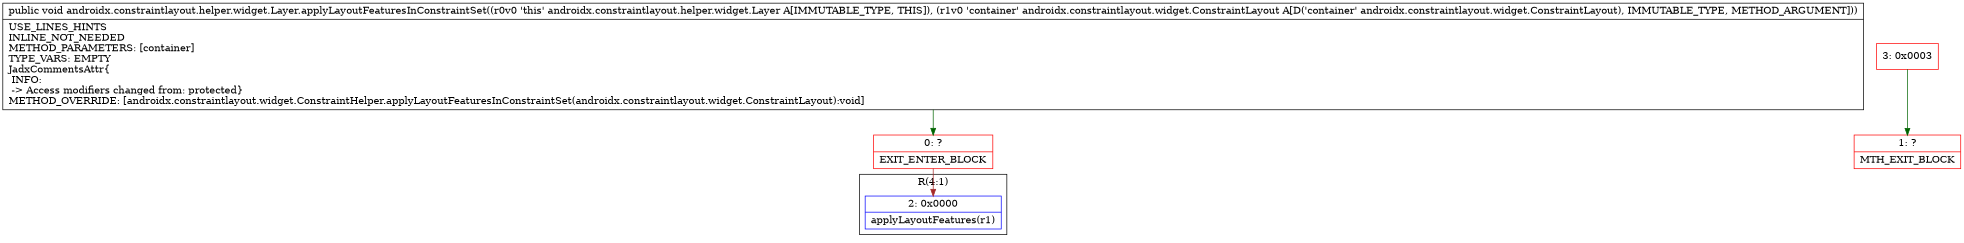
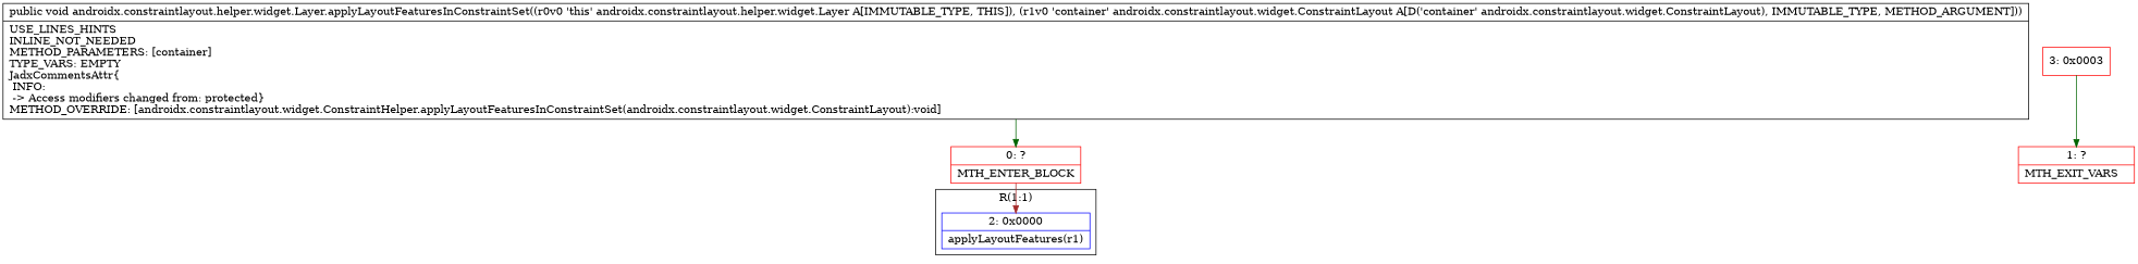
  digraph {
    node [color=red shape=record]
    edge [color=darkgreen]
    n1 [color=blue label="{2\:\ 0x0000|applyLayoutFeatures(r1)\l}"]
    n2 [label="{3\:\ 0x0003}"]
-   n3 [label="{1\:\ ?|MTH_EXIT_BLOCK\l}"]
-   n4 [label="{0\:\ ?|EXIT_ENTER_BLOCK\l}"]
+   n3 [label="{1\:\ ?|MTH_EXIT_VARS\l}"]
+   n4 [label="{0\:\ ?|MTH_ENTER_BLOCK\l}"]
    n5 [label="{public void androidx.constraintlayout.helper.widget.Layer.applyLayoutFeaturesInConstraintSet((r0v0 'this' androidx.constraintlayout.helper.widget.Layer A[IMMUTABLE_TYPE, THIS]), (r1v0 'container' androidx.constraintlayout.widget.ConstraintLayout A[D('container' androidx.constraintlayout.widget.ConstraintLayout), IMMUTABLE_TYPE, METHOD_ARGUMENT]))  | USE_LINES_HINTS\lINLINE_NOT_NEEDED\lMETHOD_PARAMETERS: [container]\lTYPE_VARS: EMPTY\lJadxCommentsAttr\{\l INFO: \l \-\> Access modifiers changed from: protected\}\lMETHOD_OVERRIDE: [androidx.constraintlayout.widget.ConstraintHelper.applyLayoutFeaturesInConstraintSet(androidx.constraintlayout.widget.ConstraintLayout):void]\l}" color=""]
    subgraph cluster_1 {
-     label="R(4:1)"
+     label="R(1:1)"
      n1
    }
    n2 -> n3
    n4 -> n1 [color=brown]
    n5 -> n4
  }
